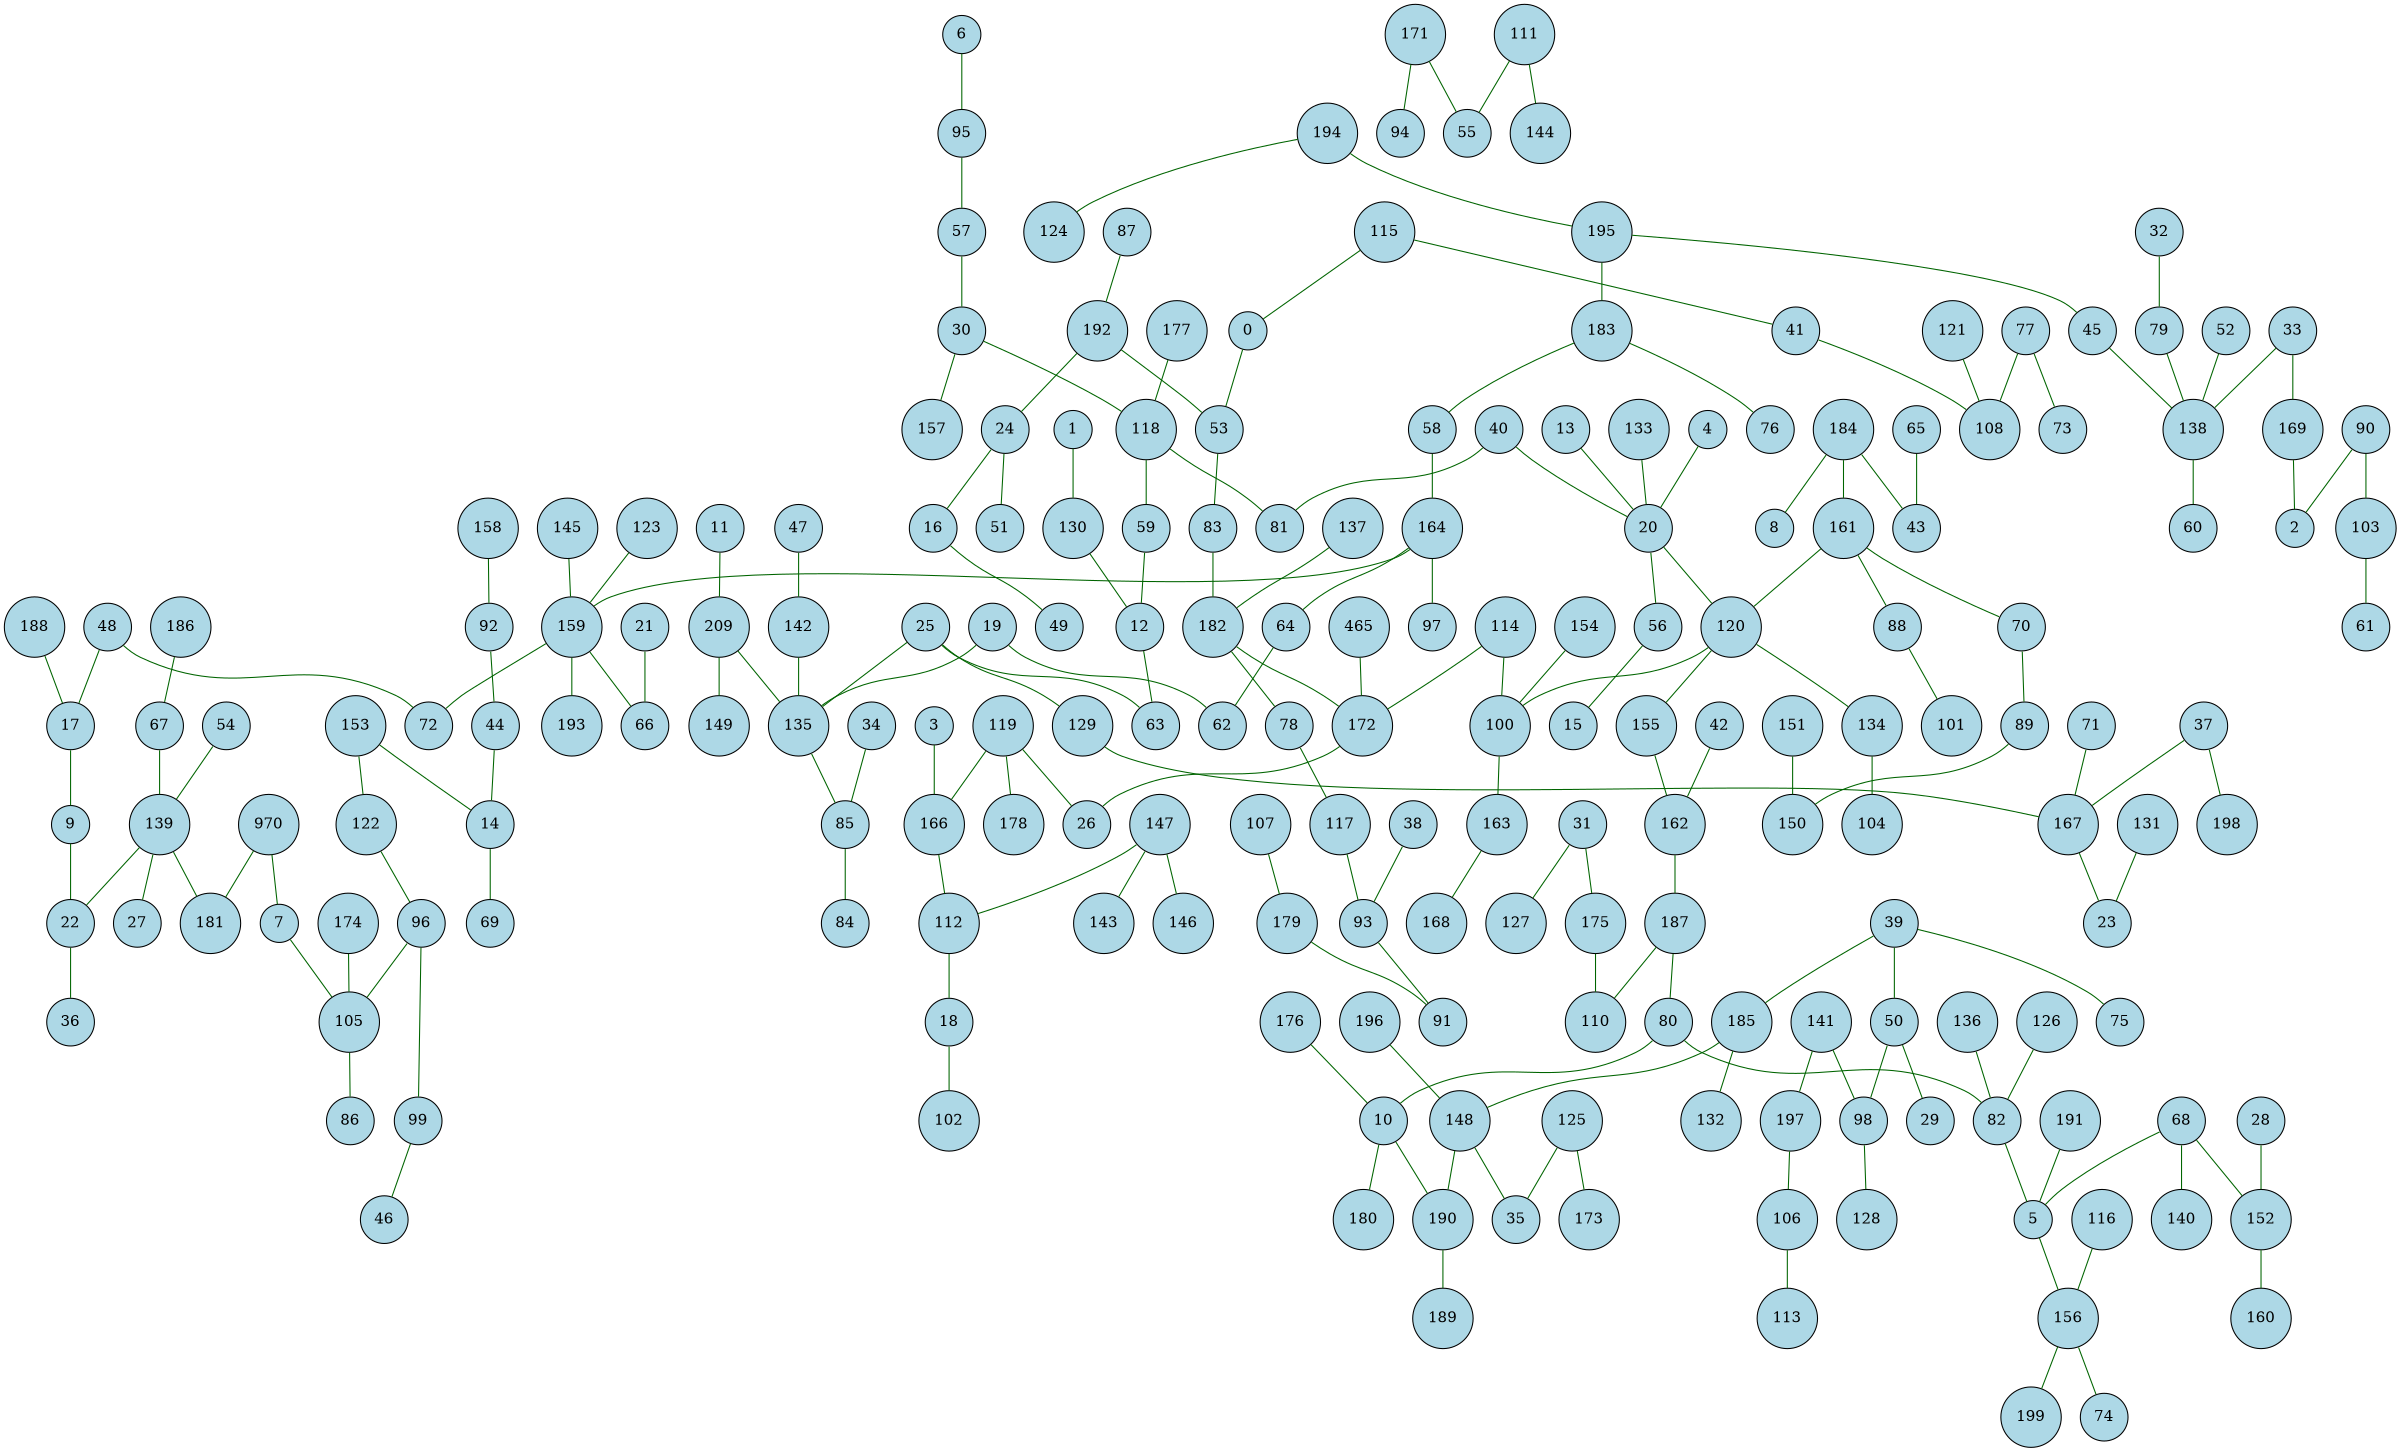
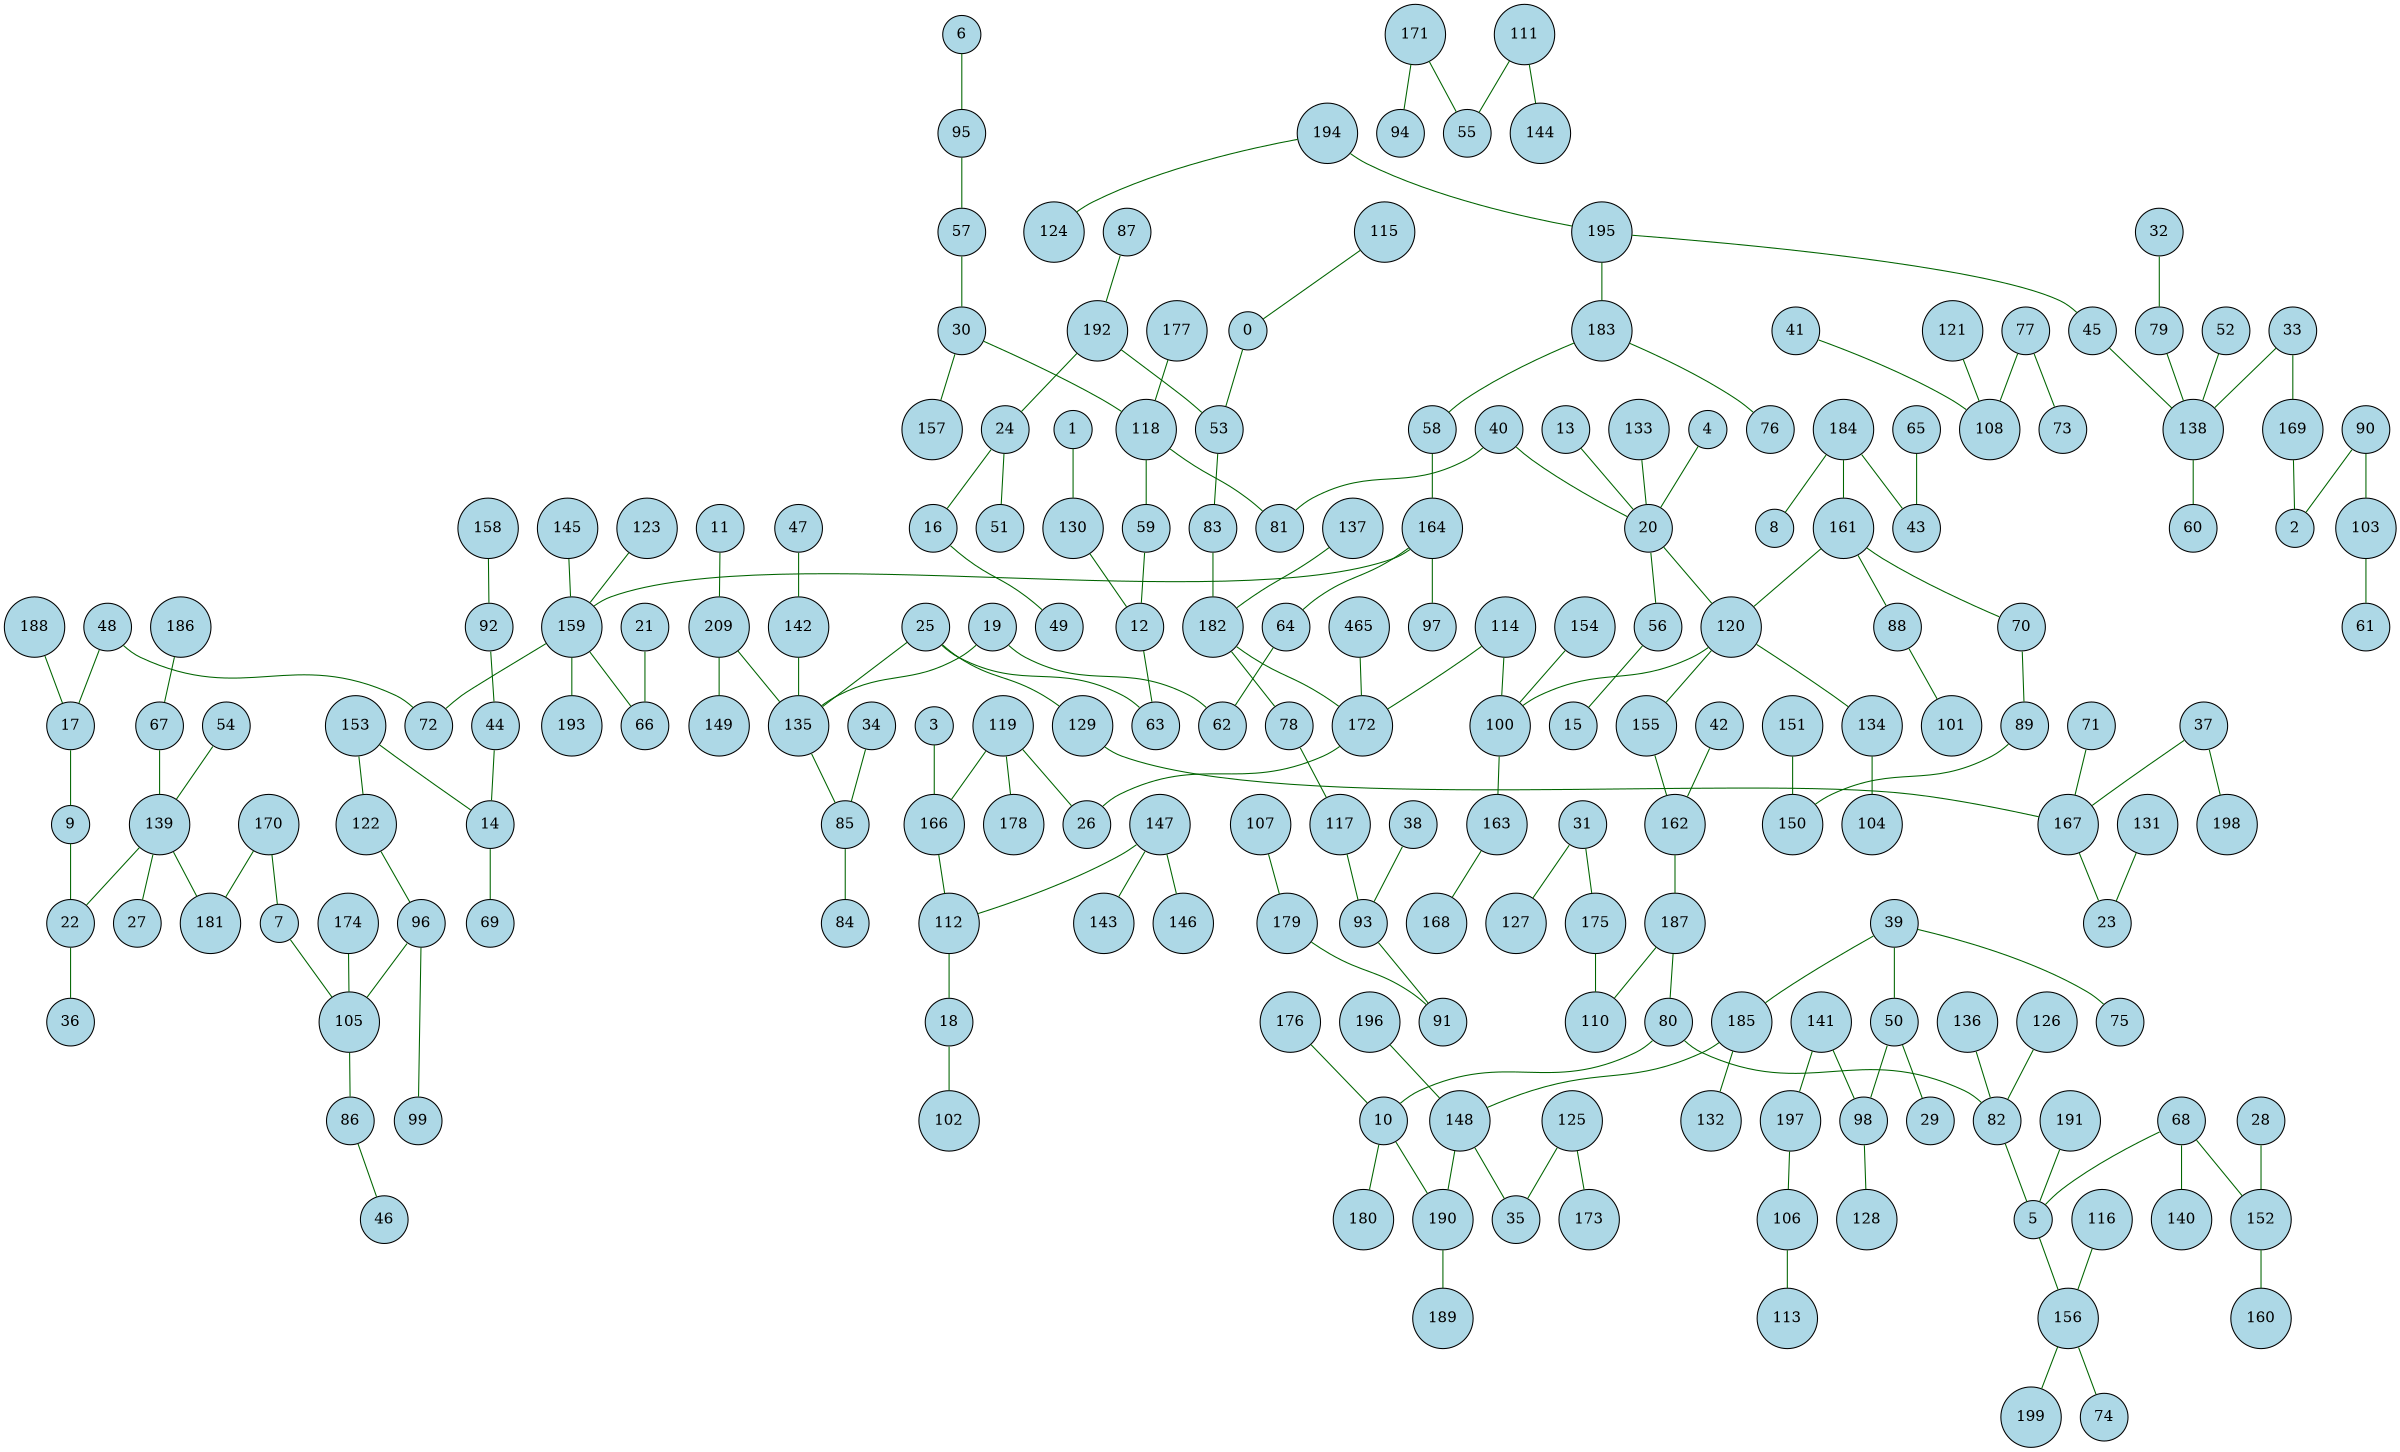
  graph {
    node [fillcolor=lightblue shape=circle style=filled]
    edge [color=darkgreen]
    188
    17
    9
    22
    139
    27
    181
    36
    57
    30
    118
    157
    59
    81
    171
    55
    94
-   170 [label=970]
+   170
    7
    105
    86
    13
    20
    120
    56
    134
    100
    155
    15
    77
    73
    108
    176
    10
    190
    180
    189
    70
    89
    150
    182
    172
    78
    26
    117
    183
    58
    76
    164
    159
    64
    97
    192
    53
    24
    83
    16
    51
    90
    103
    2
    61
    161
    88
    101
    145
    72
    66
    193
    96
    99
    46
    68
    152
    5
    140
    160
    156
    80
    82
    104
    163
    162
    175
    110
    25
    135
    63
    129
    85
    167
    84
    187
    199
    74
    12
    19
    62
    166
    112
    18
    102
    185
    148
    132
    35
    177
    49
    184
    43
    8
    23
    67
    136
    147
    146
    143
    119
    178
    194
    195
    124
    45
    138
    114
    60
    50
    98
    29
    128
    93
    91
    168
    179
    40
    71
    33
    169
    3
    1
    130
    191
    133
    111
    144
    153
    122
    14
    69
    48
    65
    n152 [label=465]
    79
    174
    6
    95
    54
    42
    44
    34
    0
    115
    41
    107
    39
    75
    28
    131
    n169 [label=209]
    149
    11
    38
    125
    173
    31
    127
    154
    32
    123
    126
    52
    142
    37
    198
    137
    141
    197
    106
    151
    113
    87
    21
    92
    196
    186
    4
    116
    47
    121
    158
    188 -- 17
    17 -- 9
    9 -- 22
    22 -- 36
    139 -- 22
    139 -- 27
    139 -- 181
    57 -- 30
    30 -- 118
    30 -- 157
    118 -- 59
    118 -- 81
    59 -- 12
    171 -- 55
    171 -- 94
    170 -- 181
    170 -- 7
    7 -- 105
    105 -- 86
-   99 -- 46
+   86 -- 46
    13 -- 20
    20 -- 120
    20 -- 56
    120 -- 134
    120 -- 100
    120 -- 155
    56 -- 15
    134 -- 104
    100 -- 163
    155 -- 162
    77 -- 73
    77 -- 108
    176 -- 10
    10 -- 190
    10 -- 180
    190 -- 189
    70 -- 89
    89 -- 150
    182 -- 172
    182 -- 78
    172 -- 26
    78 -- 117
    117 -- 93
    183 -- 58
    183 -- 76
    58 -- 164
    164 -- 159
    164 -- 64
    164 -- 97
    159 -- 72
    159 -- 66
    159 -- 193
    64 -- 62
    192 -- 53
    192 -- 24
    53 -- 83
    24 -- 16
    24 -- 51
    83 -- 182
    16 -- 49
    90 -- 103
    90 -- 2
    103 -- 61
    161 -- 120
    161 -- 70
    161 -- 88
    88 -- 101
    145 -- 159
    96 -- 105
    96 -- 99
    68 -- 152
    68 -- 5
    68 -- 140
    152 -- 160
    5 -- 156
    156 -- 199
    156 -- 74
    80 -- 10
    80 -- 82
    82 -- 5
    163 -- 168
    162 -- 187
    175 -- 110
    25 -- 135
    25 -- 63
    25 -- 129
    135 -- 85
    129 -- 167
    85 -- 84
    167 -- 23
    187 -- 80
    187 -- 110
    12 -- 63
    19 -- 135
    19 -- 62
    166 -- 112
    112 -- 18
    18 -- 102
    185 -- 148
    185 -- 132
    148 -- 190
    148 -- 35
    177 -- 118
    184 -- 161
    184 -- 43
    184 -- 8
    67 -- 139
    136 -- 82
    147 -- 112
    147 -- 146
    147 -- 143
    119 -- 26
    119 -- 166
    119 -- 178
    194 -- 195
    194 -- 124
    195 -- 183
    195 -- 45
    45 -- 138
    138 -- 60
    114 -- 100
    114 -- 172
    50 -- 98
    50 -- 29
    98 -- 128
    93 -- 91
    179 -- 91
    40 -- 81
    40 -- 20
    71 -- 167
    33 -- 138
    33 -- 169
    169 -- 2
    3 -- 166
    1 -- 130
    130 -- 12
    191 -- 5
    133 -- 20
    111 -- 55
    111 -- 144
    153 -- 122
    153 -- 14
    122 -- 96
    14 -- 69
    48 -- 17
    48 -- 72
    65 -- 43
    n152 -- 172
    79 -- 138
    174 -- 105
    6 -- 95
    95 -- 57
    54 -- 139
    42 -- 162
    44 -- 14
    34 -- 85
    0 -- 53
    115 -- 0
-   115 -- 41
    41 -- 108
    107 -- 179
    39 -- 185
    39 -- 50
    39 -- 75
    28 -- 152
    131 -- 23
    n169 -- 135
    n169 -- 149
    11 -- n169
    38 -- 93
    125 -- 35
    125 -- 173
    31 -- 175
    31 -- 127
    154 -- 100
    32 -- 79
    123 -- 159
    126 -- 82
    52 -- 138
    142 -- 135
    37 -- 167
    37 -- 198
    137 -- 182
    141 -- 98
    141 -- 197
    197 -- 106
    106 -- 113
    151 -- 150
    87 -- 192
    21 -- 66
    92 -- 44
    196 -- 148
    186 -- 67
    4 -- 20
    116 -- 156
    47 -- 142
    121 -- 108
    158 -- 92
  }
